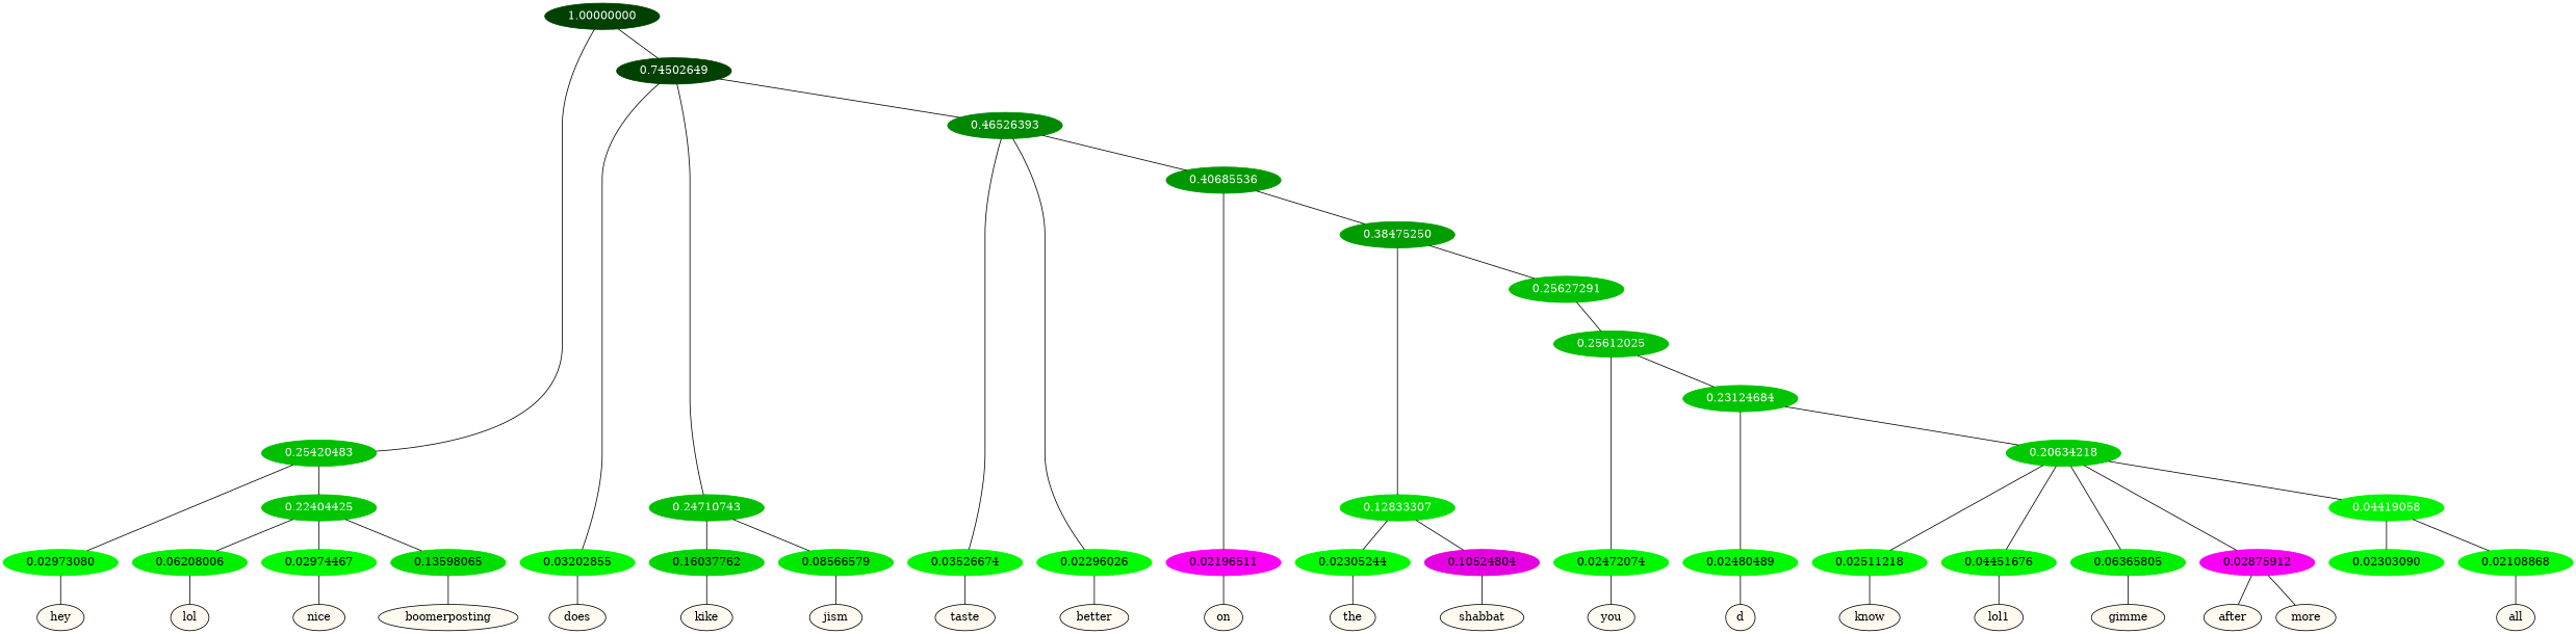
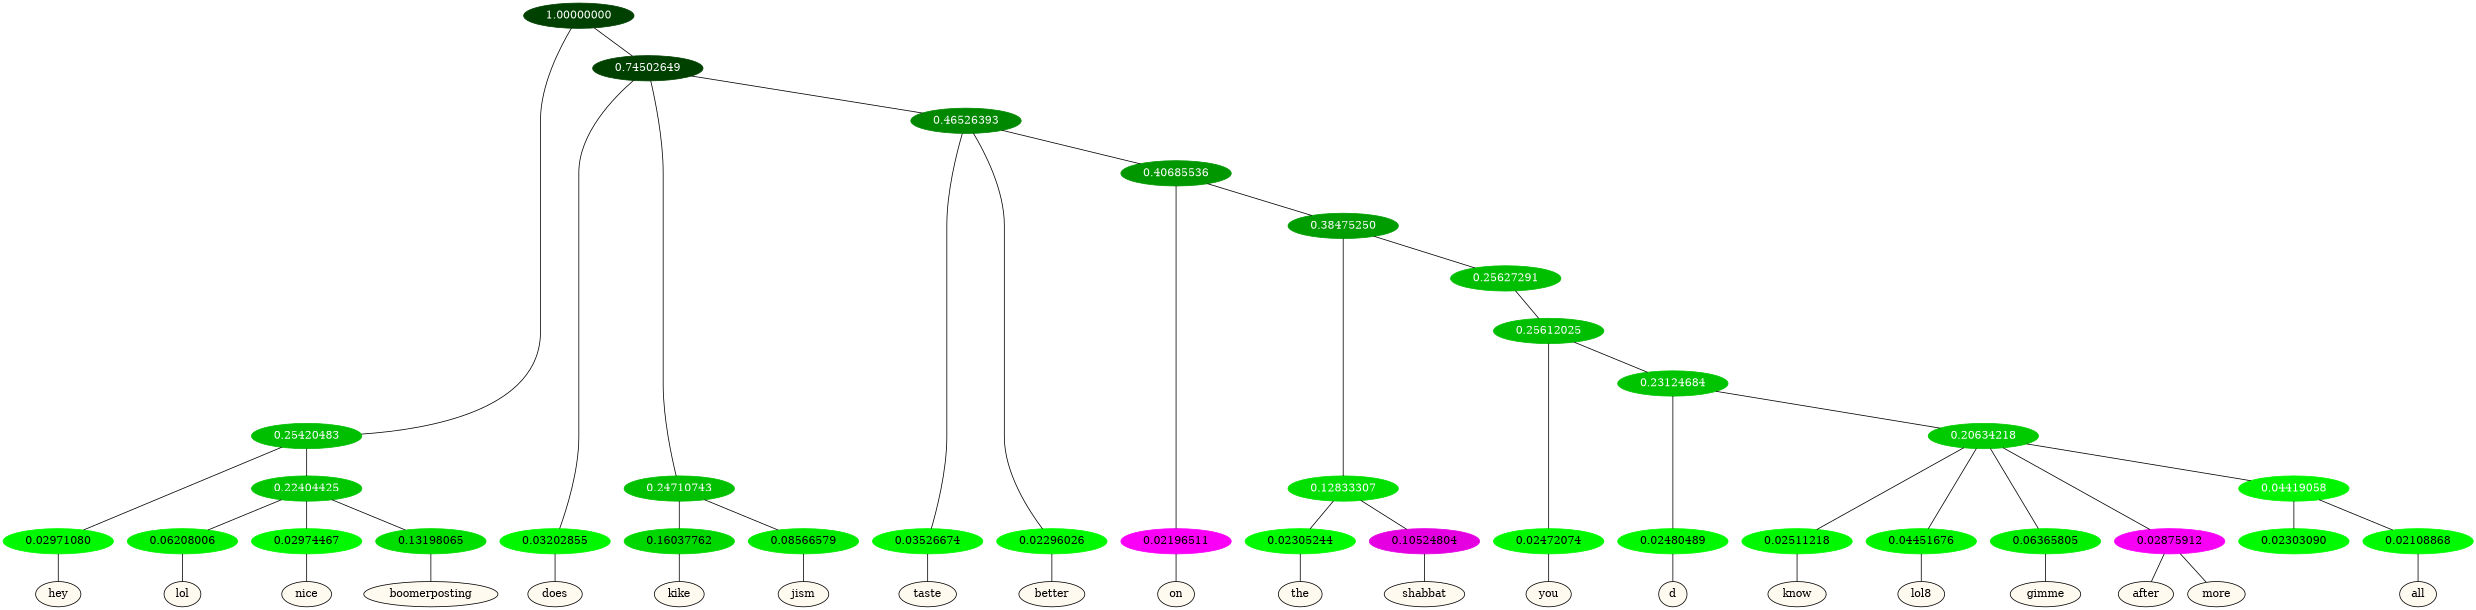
  graph {
    node [color=black format=png nodesep=0.001 ordering=out overlap_scaling=0.01 ranksep=0.001 style=filled]
    n1 [fillcolor=floralwhite height=0.15 label=lol style="filled,solid" width=0.15]
    n2 [fillcolor=floralwhite height=0.15 label=nice style="filled,solid" width=0.15]
    n3 [fillcolor=floralwhite height=0.15 label=boomerposting style="filled,solid" width=0.15]
    n4 [fillcolor=floralwhite height=0.15 label=hey style="filled,solid" width=0.15]
    n5 [fillcolor=floralwhite height=0.15 label=does style="filled,solid" width=0.15]
    n6 [fillcolor=floralwhite height=0.15 label=kike style="filled,solid" width=0.15]
    n7 [fillcolor=floralwhite height=0.15 label=jism style="filled,solid" width=0.15]
    n8 [fillcolor=floralwhite height=0.15 label=taste style="filled,solid" width=0.15]
    n9 [fillcolor=floralwhite height=0.15 label=better style="filled,solid" width=0.15]
    n10 [fillcolor=floralwhite height=0.15 label=on style="filled,solid" width=0.15]
    n11 [fillcolor=floralwhite height=0.15 label=the style="filled,solid" width=0.15]
    n12 [fillcolor=floralwhite height=0.15 label=shabbat style="filled,solid" width=0.15]
    n13 [fillcolor=floralwhite height=0.15 label=you style="filled,solid" width=0.15]
    n14 [fillcolor=floralwhite height=0.15 label=d style="filled,solid" width=0.15]
    n15 [fillcolor=floralwhite height=0.15 label=know style="filled,solid" width=0.15]
    n16 [fillcolor=floralwhite height=0.15 label=after style="filled,solid" width=0.15]
    n17 [fillcolor=floralwhite height=0.15 label=all style="filled,solid" width=0.15]
-   n18 [fillcolor=floralwhite height=0.15 label=lol1 style="filled,solid" width=0.15]
+   n18 [fillcolor=floralwhite height=0.15 label=lol8 style="filled,solid" width=0.15]
    n19 [fillcolor=floralwhite height=0.15 label=gimme style="filled,solid" width=0.15]
    n20 [fillcolor=floralwhite height=0.15 label=more style="filled,solid" width=0.15]
    n21 [color="0.334 1.000 0.938" fontcolor=black height=0.15 label=0.06208006 width=0.15]
    n22 [color="0.334 1.000 0.970" fontcolor=black height=0.15 label=0.02974467 width=0.15]
-   n23 [color="0.334 1.000 0.868" fontcolor=black height=0.15 label=0.13598065 width=0.15]
-   n24 [color="0.334 1.000 0.970" fontcolor=black height=0.15 label=0.02973080 width=0.15]
+   n23 [color="0.334 1.000 0.868" fontcolor=black height=0.15 label=0.13198065 width=0.15]
+   n24 [color="0.334 1.000 0.970" fontcolor=black height=0.15 label=0.02971080 width=0.15]
    n25 [color="0.334 1.000 0.968" fontcolor=black height=0.15 label=0.03202855 width=0.15]
    n26 [color="0.334 1.000 0.840" fontcolor=black height=0.15 label=0.16037762 width=0.15]
    n27 [color="0.334 1.000 0.914" fontcolor=black height=0.15 label=0.08566579 width=0.15]
    n28 [color="0.334 1.000 0.965" fontcolor=black height=0.15 label=0.03526674 width=0.15]
    n29 [color="0.334 1.000 0.977" fontcolor=black height=0.15 label=0.02296026 width=0.15]
    n30 [color="0.835 1.000 0.978" fontcolor=black height=0.15 label=0.02196511 width=0.15]
    n31 [color="0.334 1.000 0.977" fontcolor=black height=0.15 label=0.02305244 width=0.15]
    n32 [color="0.835 1.000 0.895" fontcolor=black height=0.15 label=0.10524804 width=0.15]
    n33 [color="0.334 1.000 0.975" fontcolor=black height=0.15 label=0.02472074 width=0.15]
    n34 [color="0.334 1.000 0.975" fontcolor=black height=0.15 label=0.02480489 width=0.15]
    n35 [color="0.334 1.000 0.975" fontcolor=black height=0.15 label=0.02511218 width=0.15]
    n36 [color="0.334 1.000 0.977" fontcolor=black height=0.15 label=0.02303090 width=0.15]
    n37 [color="0.334 1.000 0.979" fontcolor=black height=0.15 label=0.02108868 width=0.15]
    n38 [color="0.334 1.000 0.955" fontcolor=black height=0.15 label=0.04451676 width=0.15]
    n39 [color="0.334 1.000 0.936" fontcolor=black height=0.15 label=0.06365805 width=0.15]
    n40 [color="0.835 1.000 0.971" fontcolor=black height=0.15 label=0.02875912 width=0.15]
    n41 [color="0.334 1.000 0.250" fontcolor=grey99 height=0.15 label=1.00000000 width=0.15]
    n42 [color="0.334 1.000 0.746" fontcolor=grey99 height=0.15 label=0.25420483 width=0.15]
    n43 [color="0.334 1.000 0.255" fontcolor=grey99 height=0.15 label=0.74502649 width=0.15]
    n44 [color="0.334 1.000 0.776" fontcolor=grey99 height=0.15 label=0.22404425 width=0.15]
    n45 [color="0.334 1.000 0.753" fontcolor=grey99 height=0.15 label=0.24710743 width=0.15]
    n46 [color="0.334 1.000 0.535" fontcolor=grey99 height=0.15 label=0.46526393 width=0.15]
    n47 [color="0.334 1.000 0.593" fontcolor=grey99 height=0.15 label=0.40685536 width=0.15]
    n48 [color="0.334 1.000 0.615" fontcolor=grey99 height=0.15 label=0.38475250 width=0.15]
    n49 [color="0.334 1.000 0.872" fontcolor=grey99 height=0.15 label=0.12833307 width=0.15]
    n50 [color="0.334 1.000 0.744" fontcolor=grey99 height=0.15 label=0.25627291 width=0.15]
    n51 [color="0.334 1.000 0.744" fontcolor=grey99 height=0.15 label=0.25612025 width=0.15]
    n52 [color="0.334 1.000 0.769" fontcolor=grey99 height=0.15 label=0.23124684 width=0.15]
    n53 [color="0.334 1.000 0.794" fontcolor=grey99 height=0.15 label=0.20634218 width=0.15]
    n54 [color="0.334 1.000 0.956" fontcolor=grey99 height=0.15 label=0.04419058 width=0.15]
    subgraph sub_1 {
      rank=same
      n1
      n2
      n3
      n4
      n5
      n6
      n7
      n8
      n9
      n10
      n11
      n12
      n13
      n14
      n15
      n16
      n17
      n18
      n19
      n20
    }
    subgraph sub_2 {
      rank=same
      n21
      n22
      n23
      n24
      n25
      n26
      n27
      n28
      n29
      n30
      n31
      n32
      n33
      n34
      n35
      n36
      n37
      n38
      n39
      n40
    }
    n21 -- n1
    n22 -- n2
    n23 -- n3
    n24 -- n4
    n25 -- n5
    n26 -- n6
    n27 -- n7
    n28 -- n8
    n29 -- n9
    n30 -- n10
    n31 -- n11
    n32 -- n12
    n33 -- n13
    n34 -- n14
    n35 -- n15
    n37 -- n17
    n38 -- n18
    n39 -- n19
    n40 -- n16
    n40 -- n20
    n41 -- n42
    n41 -- n43
    n42 -- n24
    n42 -- n44
    n43 -- n25
    n43 -- n45
    n43 -- n46
    n44 -- n21
    n44 -- n22
    n44 -- n23
    n45 -- n26
    n45 -- n27
    n46 -- n28
    n46 -- n29
    n46 -- n47
    n47 -- n30
    n47 -- n48
    n48 -- n49
    n48 -- n50
    n49 -- n31
    n49 -- n32
    n50 -- n51
    n51 -- n33
    n51 -- n52
    n52 -- n34
    n52 -- n53
    n53 -- n35
    n53 -- n38
    n53 -- n39
    n53 -- n40
    n53 -- n54
    n54 -- n36
    n54 -- n37
  }
